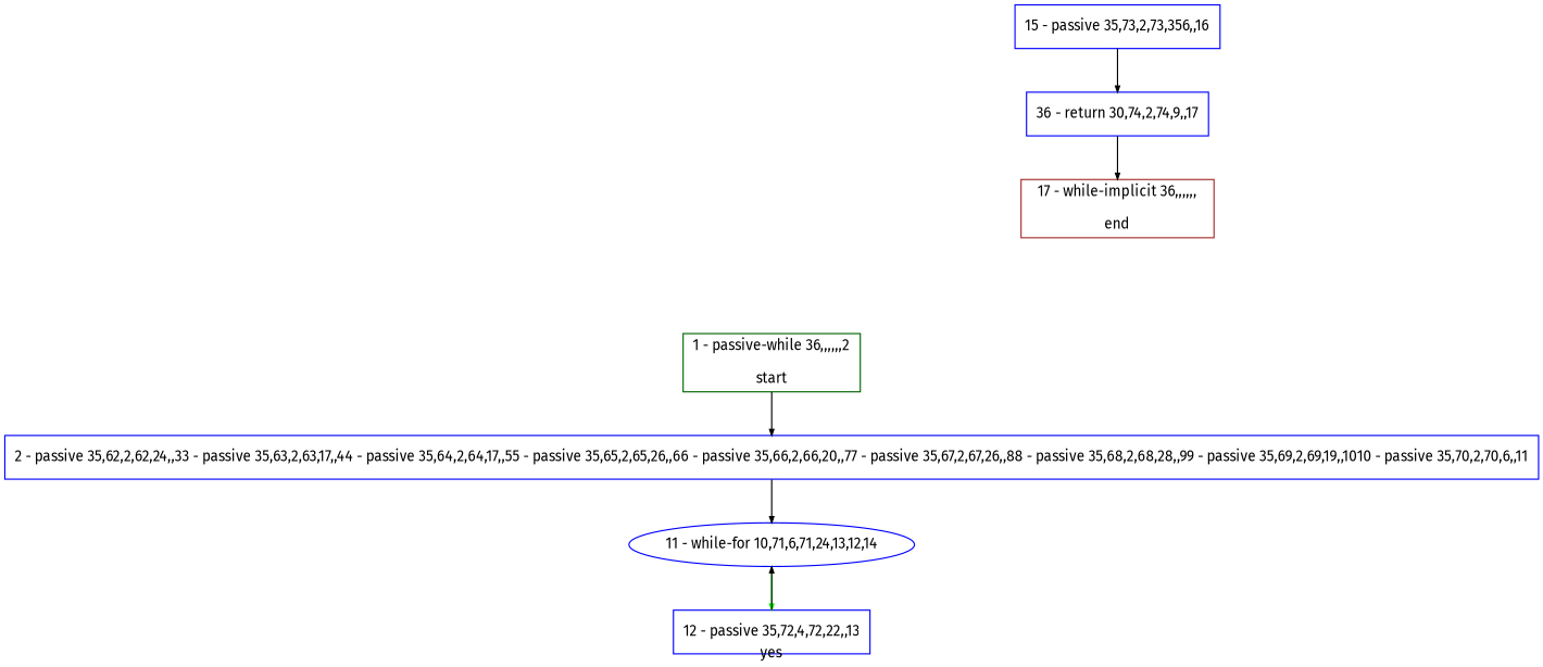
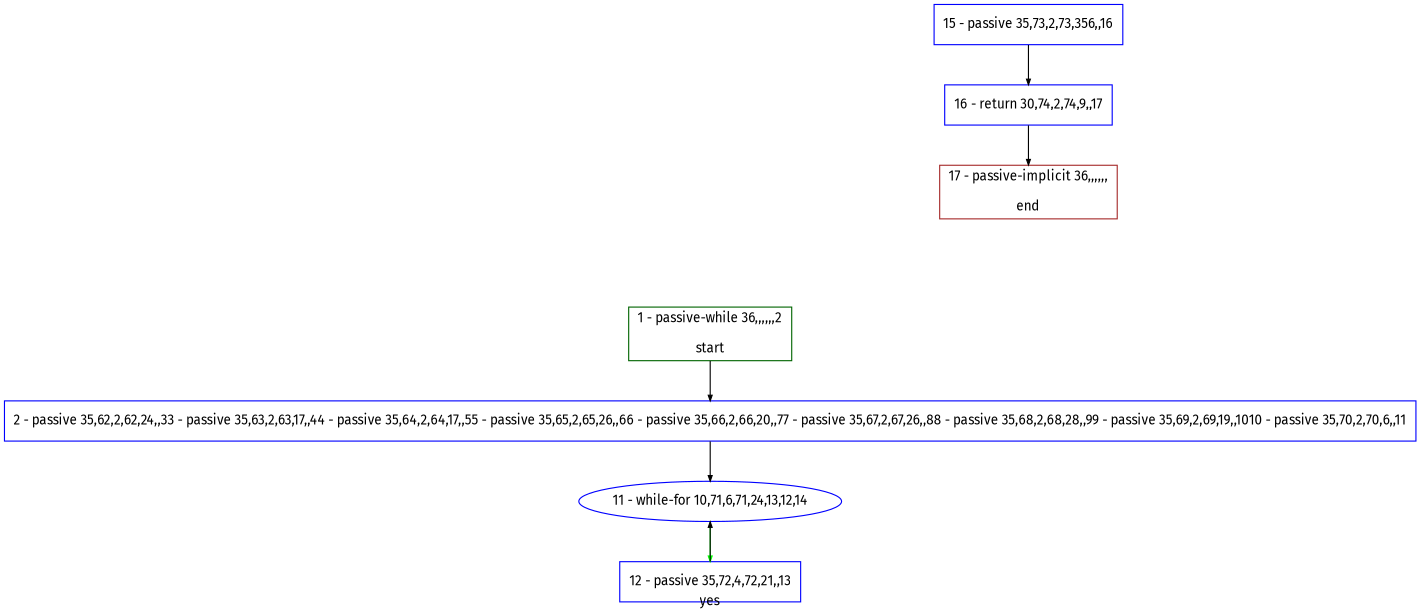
  digraph {
    bgcolor=white
    compound=true
    fillcolor="#FFFFCC"
    fontname="Fira Sans"
    fontsize=12
    pack=true
    packmode=clust
    style="rounded,filled"
    node [color="#0000ff" compound=true fillcolor="#ffffff" fixedsize=false fontname="Fira Sans" fontsize=12 node_initialized=no shape=box style=filled]
    edge [arrowhead=normal arrowsize=0.5 arrowtail=none color="#000000" compound=true dir=forward fontcolor=black fontname="Fira Sans" fontsize=12]
    n1 [label="2 - passive 35,62,2,62,24,,33 - passive 35,63,2,63,17,,44 - passive 35,64,2,64,17,,55 - passive 35,65,2,65,26,,66 - passive 35,66,2,66,20,,77 - passive 35,67,2,67,26,,88 - passive 35,68,2,68,28,,99 - passive 35,69,2,69,19,,1010 - passive 35,70,2,70,6,,11"]
    n2 [label="11 - while-for 10,71,6,71,24,13,12,14" shape=oval]
-   n3 [label="12 - passive 35,72,4,72,22,,13"]
+   n3 [label="12 - passive 35,72,4,72,21,,13"]
    n4 [color="#006400" label="1 - passive-while 36,,,,,,2\n\nstart"]
    n5 [label="15 - passive 35,73,2,73,356,,16"]
-   n6 [label="36 - return 30,74,2,74,9,,17"]
-   n7 [color="#a52a2a" label="17 - while-implicit 36,,,,,,\n\nend"]
+   n6 [label="16 - return 30,74,2,74,9,,17"]
+   n7 [color="#a52a2a" label="17 - passive-implicit 36,,,,,,\n\nend"]
    n1 -> n2
    n2 -> n3 [color="#00ff00" label=yes]
    n3 -> n2
    n4 -> n1
    n5 -> n6
    n6 -> n7
  }
